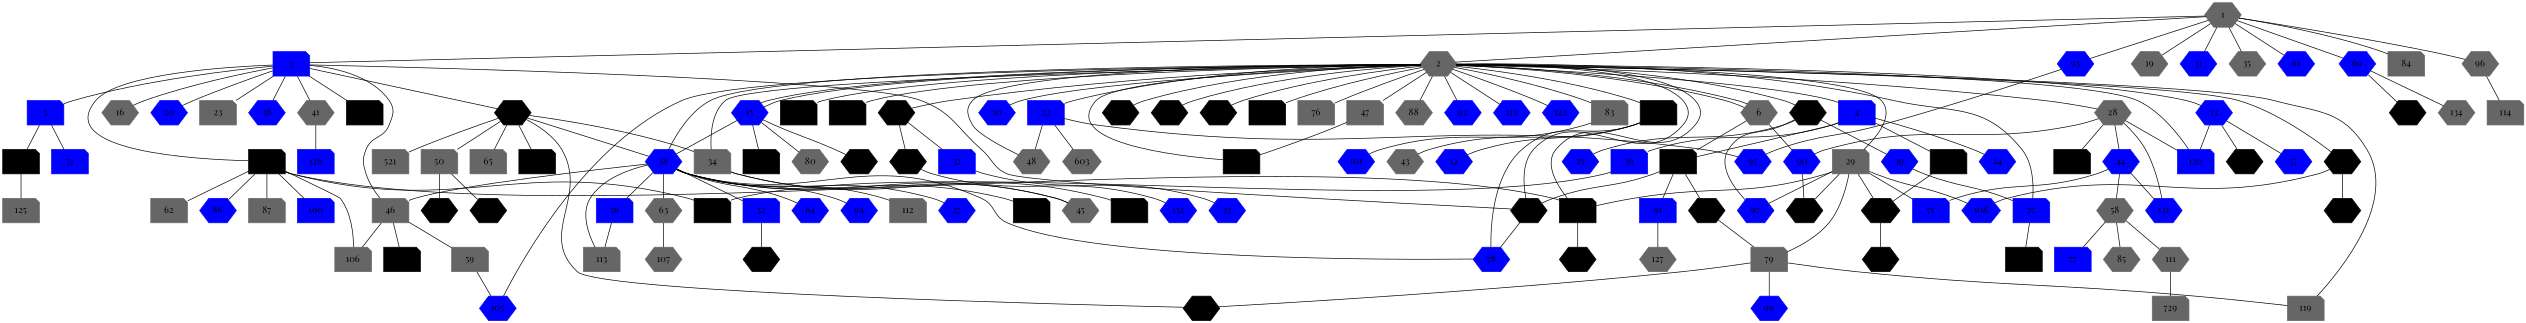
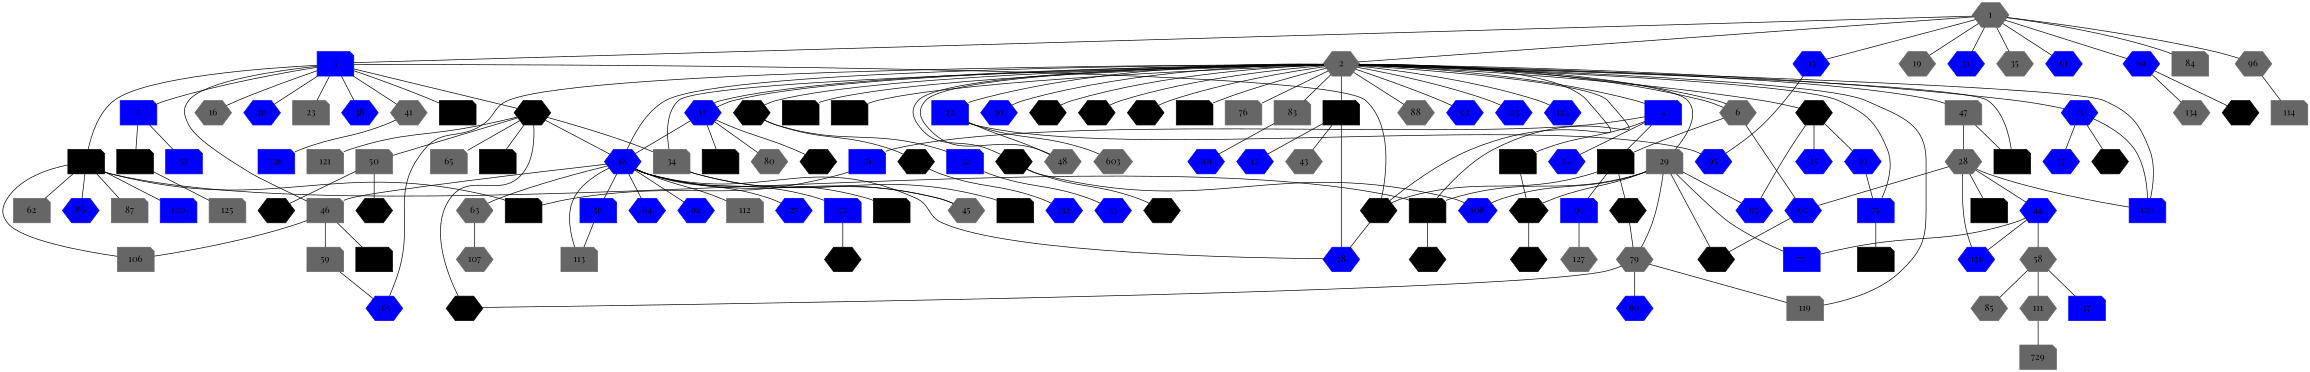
  graph {
    fontname="Playfair Display"
    node [color=blue fontname="Playfair Display" shape=hexagon style=filled]
    edge [fontname="Playfair Display"]
    1 [color=gray40]
    2 [color=gray40]
    3 [shape=note]
    19 [color=gray40]
    31
    35 [color=gray40]
    61
    69
    84 [color=gray40 shape=note]
    93
    96 [color=gray40]
    4 [shape=note]
    6 [color=gray40]
    7 [color=black shape=note]
    8 [color=black shape=note]
    11 [color=black shape=note]
    13
    15
    17 [color=black]
    18
    21 [color=black]
    22 [shape=note]
    28 [color=gray40]
    29 [color=gray40 shape=note]
    30
    34 [color=gray40 shape=note]
    37 [color=black]
    40 [color=black]
    47 [color=gray40 shape=note]
    48 [color=gray40]
    49 [color=black]
    53 [color=black]
    55 [color=black shape=note]
    70 [color=black shape=note]
    73 [color=black]
    74 [color=black shape=note]
    75 [shape=note]
    76 [color=gray40 shape=note]
    83 [color=gray40 shape=note]
    88 [color=gray40]
    92
    105
    115
    119 [color=gray40 shape=note]
    120 [shape=note]
    122
    5 [shape=note]
    14 [color=black]
    16 [color=gray40]
    20
    23 [color=gray40 shape=note]
    38
    41 [color=gray40]
    42 [color=black shape=note]
    46 [color=gray40 shape=note]
    124 [color=black shape=note]
    133 [color=black]
    134 [color=gray40]
    95
    114 [color=gray40 shape=note]
    10 [color=black shape=note]
    24
    26 [color=black shape=note]
    36 [shape=note]
    90
    12
    43 [color=gray40]
    78
    57
    130 [color=black]
    80 [color=gray40]
    81 [color=black]
    98 [color=black shape=note]
    25
    39
    97
    27
    45 [color=gray40]
    52 [shape=note]
    54 [color=black shape=note]
    56 [shape=note]
    63 [color=gray40]
    64
    94
    112 [color=gray40 shape=note]
    113 [color=gray40 shape=note]
    32 [shape=note]
    60 [color=black]
    n89 [color=gray40 label=603]
    44
    128 [color=black shape=note]
    131
    109 [color=black]
    71 [shape=note]
-   79 [color=gray40 shape=note]
+   79 [color=gray40]
    108
    118 [color=black]
    66 [color=black shape=note]
    82 [color=black]
    117 [color=black]
    102 [color=black shape=note]
    101
    9 [color=black shape=note]
    51 [shape=note]
    50 [color=gray40 shape=note]
    65 [color=gray40 shape=note]
    68 [color=black shape=note]
-   121 [color=gray40 shape=note label=521]
+   121 [color=gray40 shape=note]
    123 [color=black]
    126 [shape=note]
    104 [color=black shape=note]
    62 [color=gray40 shape=note]
    86
    87 [color=gray40 shape=note]
    100 [shape=note]
    106 [color=gray40 shape=note]
    59 [color=gray40 shape=note]
    89 [color=black shape=note]
    72 [color=black]
    91 [shape=note]
    125 [color=gray40 shape=note]
    127 [color=gray40]
    67 [color=black]
    116 [color=black]
    135 [color=black]
    107 [color=gray40]
    33
    132
    110 [color=black]
    58 [color=gray40]
    99
    77 [shape=note]
    85 [color=gray40]
    111 [color=gray40]
    n135 [color=gray40 label=729 shape=note]
    1 -- 2
    1 -- 3
    1 -- 19
    1 -- 31
    1 -- 35
    1 -- 61
    1 -- 69
    1 -- 84
    1 -- 93
    1 -- 96
    2 -- 4
    2 -- 6
    2 -- 6
    2 -- 7
    2 -- 8
    2 -- 11
    2 -- 13
    2 -- 15
    2 -- 15
    2 -- 17
    2 -- 18
    2 -- 21
    2 -- 22
-   2 -- 28
+   47 -- 28
    2 -- 29
    2 -- 30
    2 -- 34
    2 -- 37
    2 -- 40
    2 -- 47
    2 -- 48
    2 -- 49
    2 -- 53
    2 -- 55
    2 -- 70
    2 -- 73
    2 -- 74
    2 -- 75
    2 -- 76
    2 -- 83
    2 -- 88
    2 -- 92
    2 -- 105
    2 -- 115
    2 -- 119
    2 -- 120
    2 -- 122
    3 -- 40
    3 -- 5
    3 -- 14
    3 -- 16
    3 -- 20
    3 -- 23
    3 -- 38
    3 -- 41
    3 -- 42
    3 -- 46
    3 -- 124
    69 -- 133
    69 -- 134
    93 -- 95
    96 -- 114
    4 -- 10
    4 -- 24
    4 -- 26
    4 -- 36
    6 -- 10
    6 -- 90
    11 -- 12
    11 -- 43
    11 -- 78
    13 -- 120
    13 -- 57
    13 -- 130
    15 -- 18
    15 -- 80
    15 -- 81
    15 -- 98
    17 -- 25
    17 -- 39
    17 -- 97
    18 -- 46
    18 -- 78
    18 -- 27
    18 -- 45
    18 -- 52
    18 -- 54
    18 -- 56
    18 -- 63
    18 -- 64
    18 -- 94
    18 -- 112
    18 -- 113
    21 -- 32
    21 -- 60
    22 -- 48
    22 -- 95
    22 -- n89
    28 -- 120
    28 -- 90
    28 -- 44
    28 -- 128
    28 -- 131
    29 -- 70
    29 -- 97
    29 -- 109
    29 -- 71
    29 -- 79
    29 -- 108
    29 -- 118
    34 -- 45
    34 -- 66
    37 -- 108
    37 -- 82
    40 -- 78
    47 -- 55
    70 -- 117
    75 -- 102
    83 -- 101
    5 -- 9
    5 -- 51
    14 -- 18
    14 -- 34
    14 -- 50
    14 -- 65
    14 -- 68
    14 -- 121
    14 -- 123
    41 -- 126
    42 -- 70
    42 -- 104
    42 -- 62
    42 -- 86
    42 -- 87
    42 -- 100
    42 -- 106
    46 -- 106
    46 -- 59
    46 -- 89
    10 -- 40
    10 -- 72
    10 -- 91
    26 -- 109
    36 -- 104
    90 -- 118
    39 -- 75
    52 -- 135
    56 -- 113
    63 -- 107
    32 -- 33
    60 -- 132
    44 -- 131
    44 -- 71
    44 -- 58
    109 -- 110
    79 -- 119
    79 -- 123
    79 -- 99
    9 -- 125
    50 -- 67
    50 -- 116
    59 -- 105
    72 -- 79
    91 -- 127
    58 -- 77
    58 -- 85
    58 -- 111
    111 -- n135
  }
